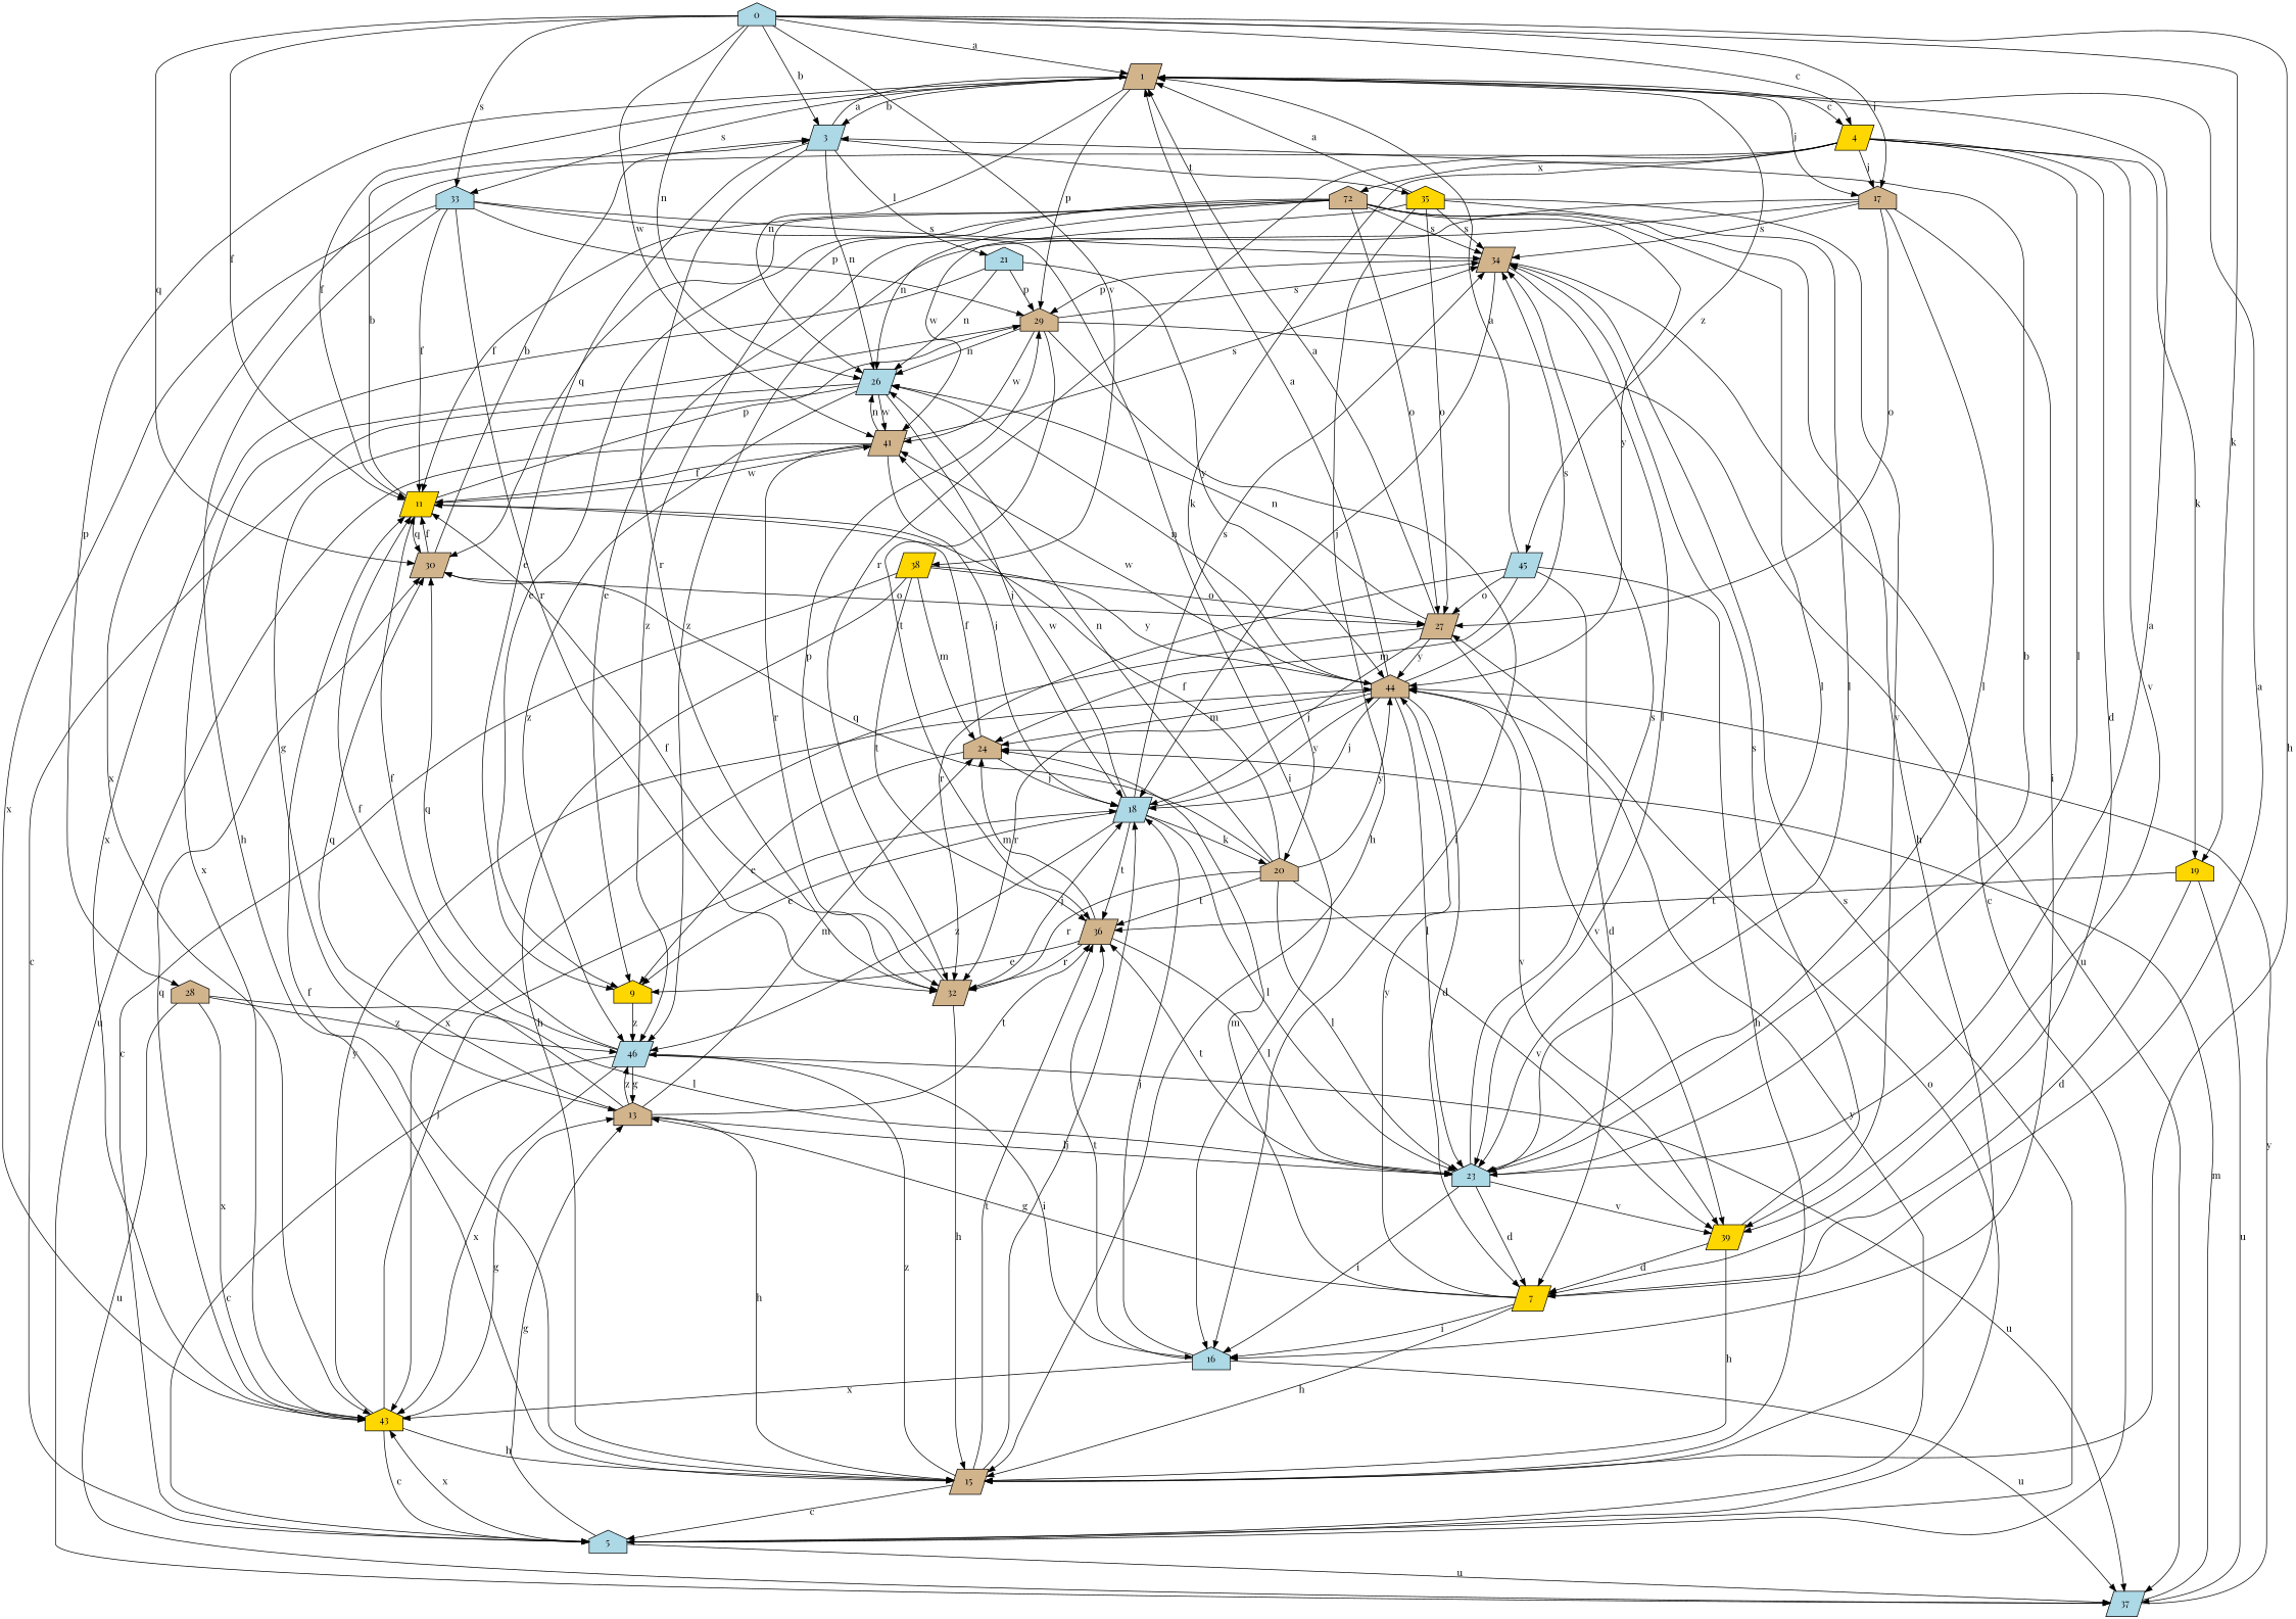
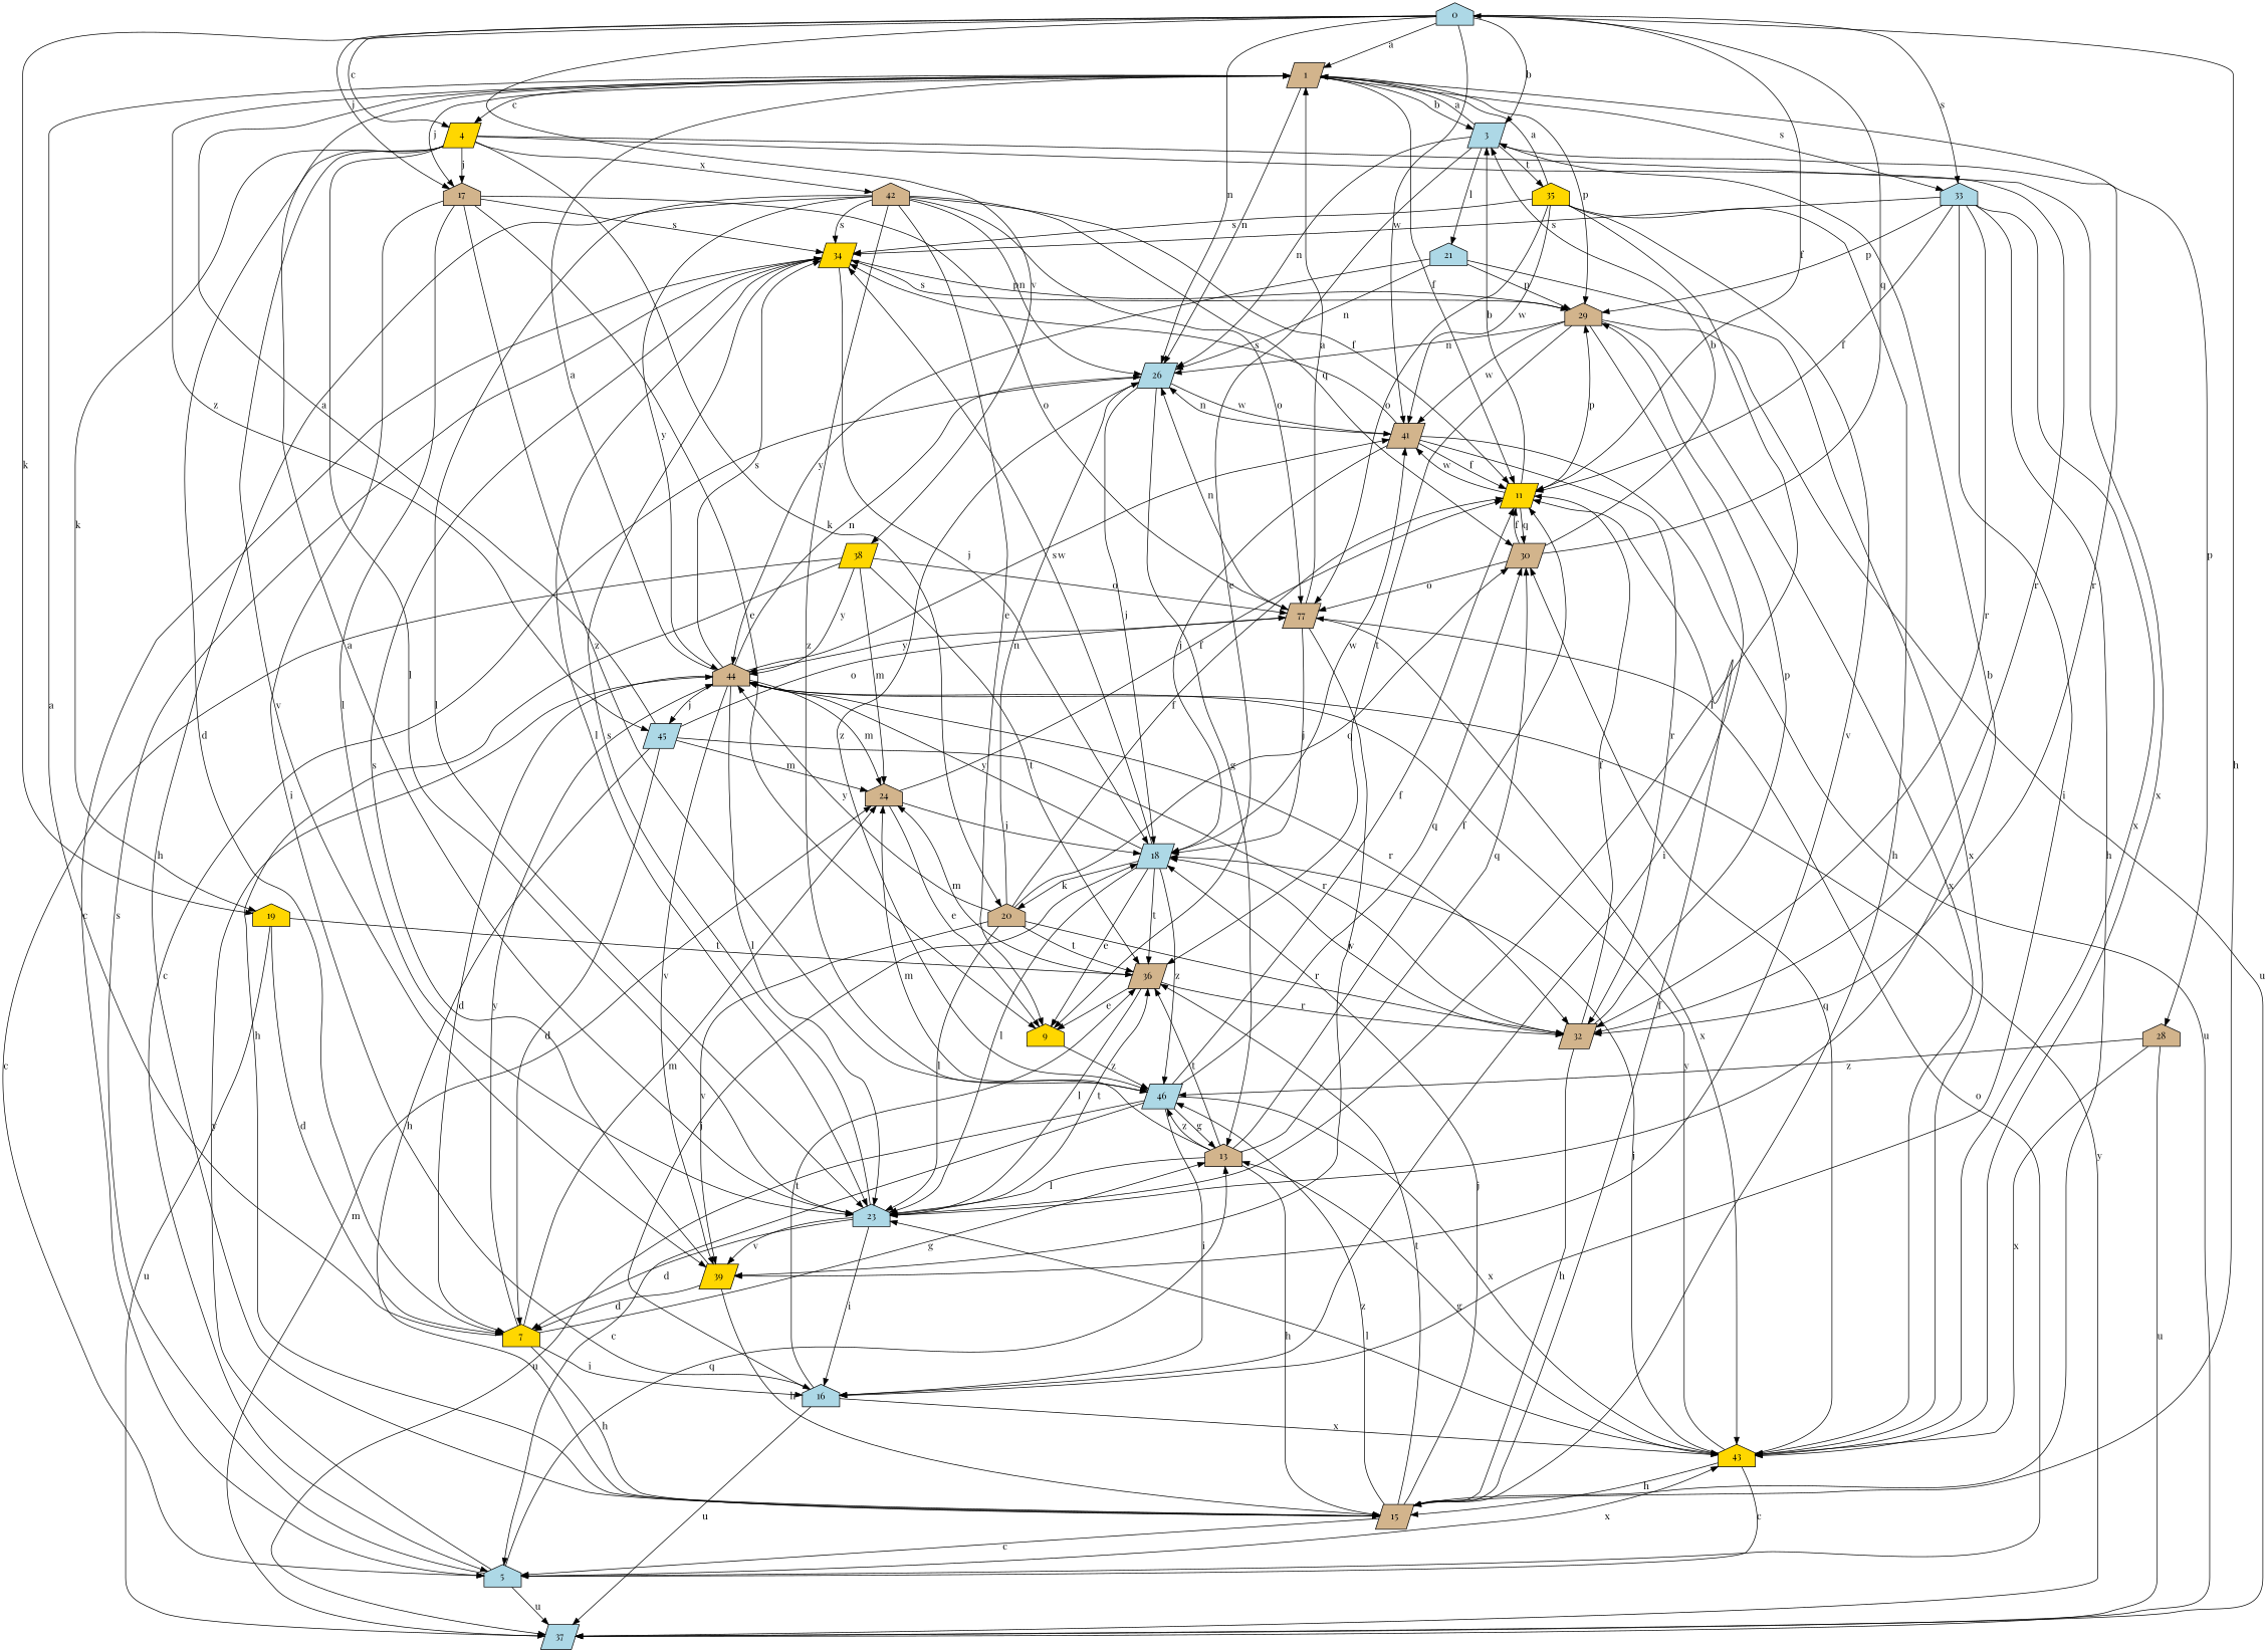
  strict digraph {
    fontname="Playfair Display"
    node [fillcolor=tan fontname="Playfair Display" shape=parallelogram style=filled]
    edge [fontname="Playfair Display"]
    0 [fillcolor=lightblue shape=house]
    1
    3 [fillcolor=lightblue]
    4 [fillcolor=gold]
    11 [fillcolor=gold]
    15
    17 [shape=house]
    19 [fillcolor=gold shape=house]
    26 [fillcolor=lightblue]
    30
    33 [fillcolor=lightblue shape=house]
    38 [fillcolor=gold]
    41
    28 [shape=house]
    29 [shape=house]
    45 [fillcolor=lightblue]
    9 [fillcolor=gold shape=house]
    21 [fillcolor=lightblue shape=house]
    32
    35 [fillcolor=gold shape=house]
-   7 [fillcolor=gold]
+   7 [fillcolor=gold shape=house]
    20 [shape=house]
    23 [fillcolor=lightblue shape=house]
    39 [fillcolor=gold]
-   42 [shape=house label=72]
+   42 [shape=house]
    43 [fillcolor=gold shape=house]
    5 [fillcolor=lightblue shape=house]
    46 [fillcolor=lightblue]
    18 [fillcolor=lightblue]
    36
-   27
-   34
+   27 [label=77]
+   34 [fillcolor=gold]
    16 [fillcolor=lightblue shape=house]
    37 [fillcolor=lightblue]
    13 [shape=house]
    44 [shape=house]
    24 [shape=house]
    0 -> 1 [label=a]
    0 -> 3 [label=b]
    0 -> 4 [label=c]
    0 -> 11 [label=f]
    0 -> 15 [label=h]
    0 -> 17 [label=j]
    0 -> 19 [label=k]
    0 -> 26 [label=n]
-   0 -> 30 [label=q]
+   30 -> 0 [label=q]
    0 -> 33 [label=s]
    0 -> 38 [label=v]
    0 -> 41 [label=w]
    1 -> 3 [label=b]
    1 -> 4 [label=c]
    1 -> 11 [label=f]
    1 -> 17 [label=j]
    1 -> 26 [label=n]
    1 -> 33 [label=s]
    1 -> 28 [label=p]
    1 -> 29 [label=p]
    1 -> 45 [label=z]
    3 -> 1 [label=a]
    3 -> 26 [label=n]
    3 -> 9 [label=e]
    3 -> 21 [label=l]
    3 -> 32 [label=r]
    3 -> 35 [label=t]
    4 -> 17 [label=j]
    4 -> 19 [label=k]
    4 -> 32 [label=r]
    4 -> 7 [label=d]
    4 -> 20 [label=k]
    4 -> 23 [label=l]
    4 -> 39 [label=v]
    4 -> 42 [label=x]
    4 -> 43 [label=x]
    11 -> 3 [label=b]
    11 -> 30 [label=q]
    11 -> 41 [label=w]
    11 -> 29 [label=p]
    15 -> 11 [label=f]
    15 -> 5 [label=c]
    15 -> 46 [label=z]
    15 -> 18 [label=j]
    15 -> 36 [label=t]
    17 -> 9 [label=e]
    17 -> 23 [label=l]
    17 -> 46 [label=z]
    17 -> 27 [label=o]
    17 -> 34 [label=s]
    17 -> 16 [label=i]
    19 -> 7 [label=d]
    19 -> 36 [label=t]
    19 -> 37 [label=u]
    26 -> 41 [label=w]
    26 -> 5 [label=c]
    26 -> 46 [label=z]
    26 -> 18 [label=j]
    26 -> 13 [label=g]
    30 -> 3 [label=b]
    30 -> 11 [label=f]
    30 -> 27 [label=o]
    33 -> 11 [label=f]
    33 -> 15 [label=h]
    33 -> 29 [label=p]
    33 -> 32 [label=r]
    33 -> 43 [label=x]
    33 -> 34 [label=s]
    33 -> 16 [label=i]
    38 -> 15 [label=h]
    38 -> 5 [label=c]
    38 -> 36 [label=t]
    38 -> 27 [label=o]
    38 -> 44 [label=y]
    38 -> 24 [label=m]
    41 -> 11 [label=f]
    41 -> 26 [label=n]
    41 -> 32 [label=r]
    41 -> 18 [label=j]
    41 -> 34 [label=s]
    41 -> 37 [label=u]
-   28 -> 23 [label=l]
+   43 -> 23 [label=l]
    28 -> 43 [label=x]
    28 -> 46 [label=z]
    28 -> 37 [label=u]
    29 -> 26 [label=n]
    29 -> 41 [label=w]
    29 -> 43 [label=x]
    29 -> 36 [label=t]
    29 -> 34 [label=s]
    29 -> 16 [label=i]
    29 -> 37 [label=u]
    45 -> 1 [label=a]
    45 -> 15 [label=h]
    45 -> 32 [label=r]
    45 -> 7 [label=d]
    45 -> 27 [label=o]
    45 -> 24 [label=m]
    9 -> 46 [label=z]
    21 -> 26 [label=n]
    21 -> 29 [label=p]
    21 -> 43 [label=x]
    21 -> 44 [label=y]
    32 -> 11 [label=f]
    32 -> 15 [label=h]
    32 -> 29 [label=p]
    32 -> 18 [label=j]
    35 -> 1 [label=a]
    35 -> 15 [label=h]
    35 -> 41 [label=w]
    35 -> 23 [label=l]
    35 -> 39 [label=v]
    35 -> 27 [label=o]
    35 -> 34 [label=s]
    7 -> 1 [label=a]
    7 -> 15 [label=h]
    7 -> 16 [label=i]
    7 -> 13 [label=g]
    7 -> 44 [label=y]
    7 -> 24 [label=m]
    20 -> 11 [label=f]
    20 -> 26 [label=n]
    20 -> 30 [label=q]
    20 -> 32 [label=r]
    20 -> 23 [label=l]
    20 -> 39 [label=v]
    20 -> 36 [label=t]
    20 -> 44 [label=y]
    23 -> 1 [label=a]
    23 -> 3 [label=b]
    23 -> 7 [label=d]
    23 -> 39 [label=v]
    23 -> 36 [label=t]
    23 -> 34 [label=s]
    23 -> 16 [label=i]
    39 -> 15 [label=h]
    39 -> 7 [label=d]
    39 -> 34 [label=s]
    42 -> 11 [label=f]
    42 -> 15 [label=h]
    42 -> 26 [label=n]
    42 -> 30 [label=q]
    42 -> 9 [label=e]
    42 -> 23 [label=l]
    42 -> 46 [label=z]
    42 -> 27 [label=o]
    42 -> 34 [label=s]
    42 -> 44 [label=y]
    43 -> 15 [label=h]
    43 -> 30 [label=q]
    43 -> 5 [label=c]
    43 -> 18 [label=j]
    43 -> 13 [label=g]
    43 -> 44 [label=y]
    5 -> 43 [label=x]
    5 -> 27 [label=o]
    5 -> 34 [label=s]
    5 -> 37 [label=u]
-   5 -> 13 [label=g]
+   5 -> 13 [label=q]
    5 -> 44 [label=y]
    46 -> 11 [label=f]
    46 -> 30 [label=q]
    46 -> 43 [label=x]
    46 -> 5 [label=c]
    46 -> 16 [label=i]
    46 -> 37 [label=u]
    46 -> 13 [label=g]
    18 -> 41 [label=w]
    18 -> 9 [label=e]
    18 -> 20 [label=k]
    18 -> 23 [label=l]
    18 -> 46 [label=z]
    18 -> 36 [label=t]
    18 -> 34 [label=s]
    18 -> 44 [label=y]
    36 -> 9 [label=e]
    36 -> 32 [label=r]
    36 -> 23 [label=l]
    36 -> 24 [label=m]
    27 -> 1 [label=a]
    27 -> 26 [label=n]
    27 -> 39 [label=v]
    27 -> 43 [label=x]
    27 -> 18 [label=j]
    27 -> 44 [label=y]
    34 -> 29 [label=p]
    34 -> 23 [label=l]
    34 -> 5 [label=c]
    34 -> 18 [label=j]
    16 -> 43 [label=x]
    16 -> 18 [label=j]
    16 -> 36 [label=t]
    16 -> 37 [label=u]
    37 -> 44 [label=y]
    37 -> 24 [label=m]
    13 -> 11 [label=f]
    13 -> 15 [label=h]
    13 -> 30 [label=q]
    13 -> 23 [label=l]
    13 -> 46 [label=z]
    13 -> 36 [label=t]
    13 -> 24 [label=m]
    44 -> 1 [label=a]
    44 -> 26 [label=n]
    44 -> 41 [label=w]
    44 -> 32 [label=r]
    44 -> 7 [label=d]
    44 -> 23 [label=l]
    44 -> 39 [label=v]
-   44 -> 18 [label=j]
+   44 -> 45 [label=j]
    44 -> 34 [label=s]
    44 -> 24 [label=m]
    24 -> 11 [label=f]
    24 -> 9 [label=e]
    24 -> 18 [label=j]
  }
